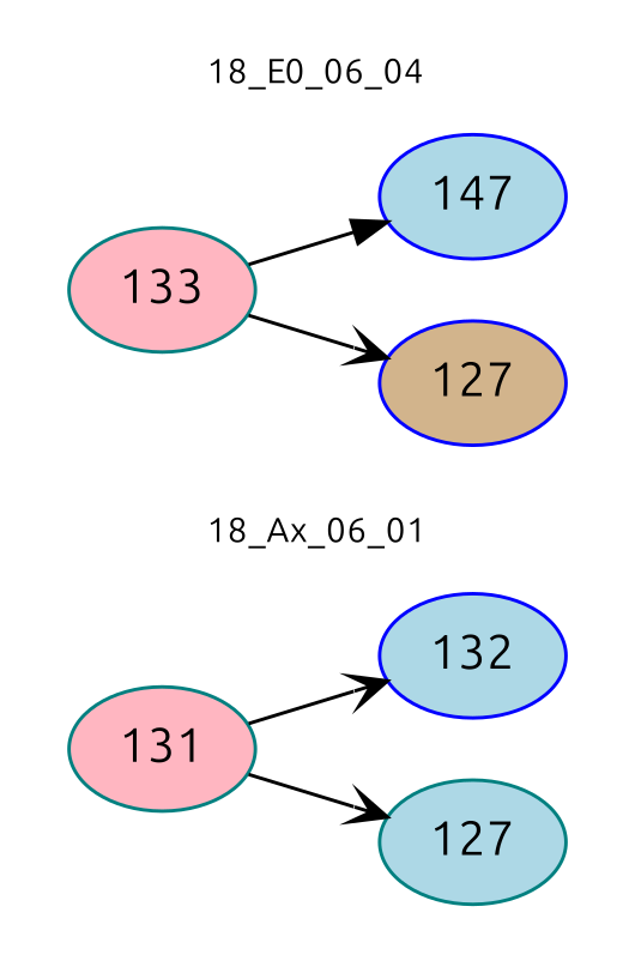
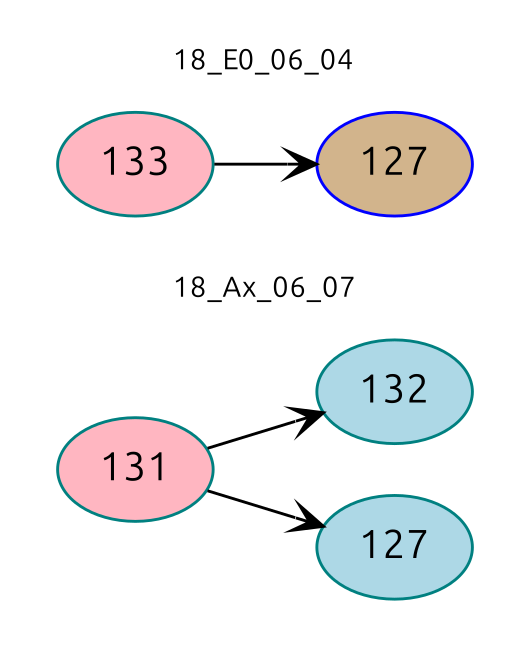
  digraph {
    fontname=Ubuntu
    rankdir=LR
    node [color=teal fillcolor=lightblue fontname=Ubuntu style=filled]
    edge [arrowhead=vee color=black fontname=Ubuntu]
    n1 [fillcolor=lightpink label=131]
    n2 [label=127]
-   n3 [color=blue label=132]
+   n3 [label=132]
    n4 [fillcolor=lightpink label=133]
    n5 [color=blue fillcolor=tan label=127]
-   n6 [color=blue label=147]
    subgraph cluster_1 {
      color=white
      fontsize=10
-     label="18_Ax_06_01"
+     label="18_Ax_06_07"
      n1
      n2
      n3
    }
    subgraph cluster_2 {
      color=white
      fontsize=10
      label="18_E0_06_04"
      n4
      n5
-     n6
    }
    n1 -> n2
    n1 -> n3
    n4 -> n5
-   n4 -> n6 [arrowhead=normal]
  }
